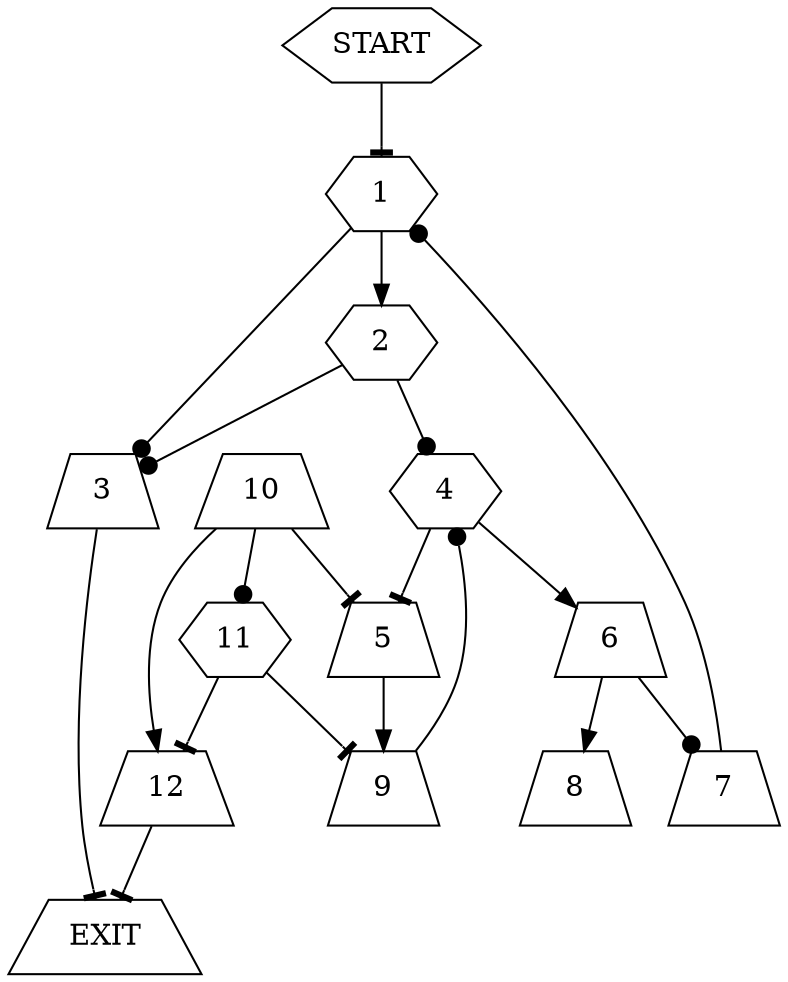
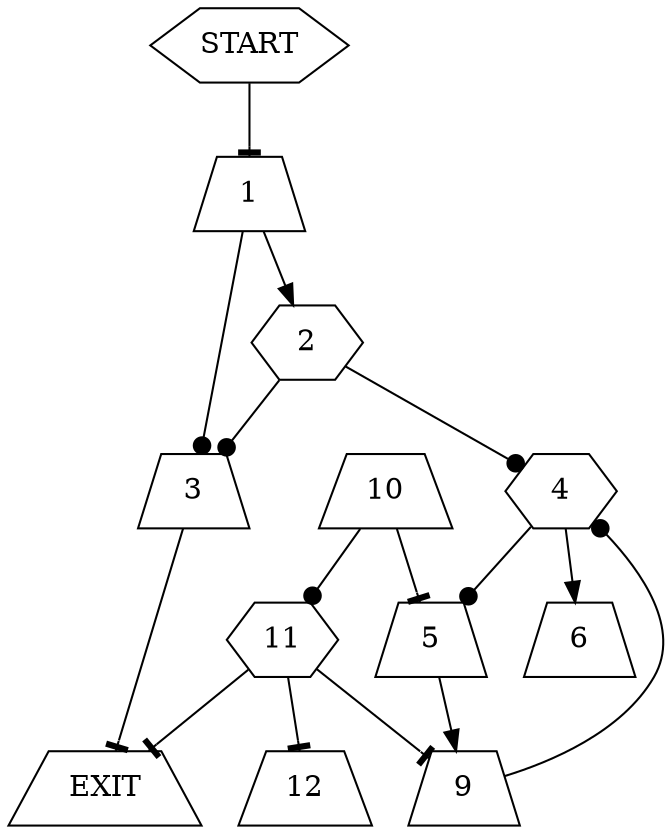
  digraph {
    node [shape=trapezium]
    edge [arrowhead=dot]
    n1 [label=START shape=hexagon]
-   1 [shape=hexagon]
+   1
    2 [shape=hexagon]
    3
    n5 [label=EXIT]
    4 [shape=hexagon]
    5
    6
    9
-   7
-   8
    10
    11 [shape=hexagon]
    12
    n1 -> 1 [arrowhead=tee]
    1 -> 2 [arrowhead=normal]
    1 -> 3
    2 -> 3
    2 -> 4
    3 -> n5 [arrowhead=tee]
-   4 -> 5 [arrowhead=tee]
+   4 -> 5
    4 -> 6 [arrowhead=normal]
    5 -> 9 [arrowhead=normal]
-   6 -> 7
-   6 -> 8 [arrowhead=normal]
    9 -> 4
-   7 -> 1
    10 -> 5 [arrowhead=tee]
    10 -> 11
-   10 -> 12 [arrowhead=normal]
    11 -> 9 [arrowhead=tee]
    11 -> 12 [arrowhead=tee]
-   12 -> n5 [arrowhead=tee]
+   11 -> n5 [arrowhead=tee]
  }
